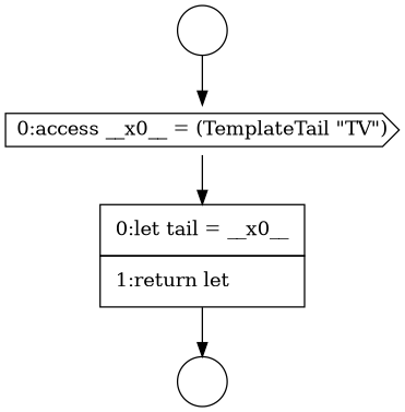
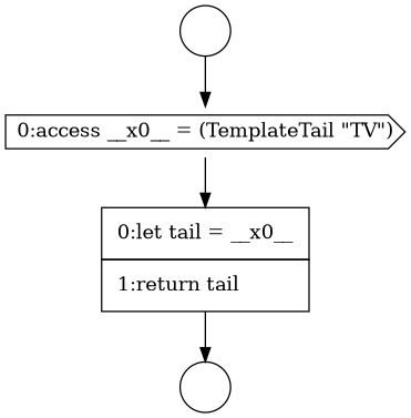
  digraph {
    node [color=black fillcolor=white shape=circle style=filled]
    edge [color=black]
    n1 [label=" "]
    n2 [label=<<font color="black">0:access __x0__ = (TemplateTail &quot;TV&quot;)</font>> shape=cds]
-   n3 [label=<<font color="black">     <table border="0" cellborder="1" cellspacing="0" cellpadding="10">       <tr><td align="left">0:let tail = __x0__</td></tr>       <tr><td align="left">1:return let</td></tr>     </table>   </font>> margin=0 shape=none]
+   n3 [label=<<font color="black">     <table border="0" cellborder="1" cellspacing="0" cellpadding="10">       <tr><td align="left">0:let tail = __x0__</td></tr>       <tr><td align="left">1:return tail</td></tr>     </table>   </font>> margin=0 shape=none]
    n4 [label=" "]
    n1 -> n2
    n2 -> n3
    n3 -> n4
  }
